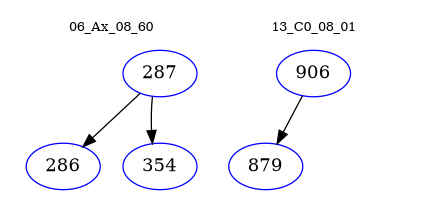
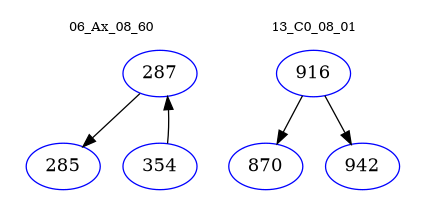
  digraph {
    node [color=blue]
    edge [color=black]
    n1 [label=287]
-   n2 [label=286]
+   n2 [label=285]
    n3 [label=354]
-   n4 [label=906]
-   n5 [label=879]
+   n4 [label=916]
+   n5 [label=870]
+   n6 [label=942]
    subgraph cluster_1 {
      color=white
      fontsize=10
      label="06_Ax_08_60"
      n1
      n2
      n3
    }
    subgraph cluster_2 {
      color=white
      fontsize=10
      label="13_C0_08_01"
      n4
      n5
+     n6
    }
    n1 -> n2
-   n1 -> n3
+   n3 -> n1
    n4 -> n5
+   n4 -> n6
  }
